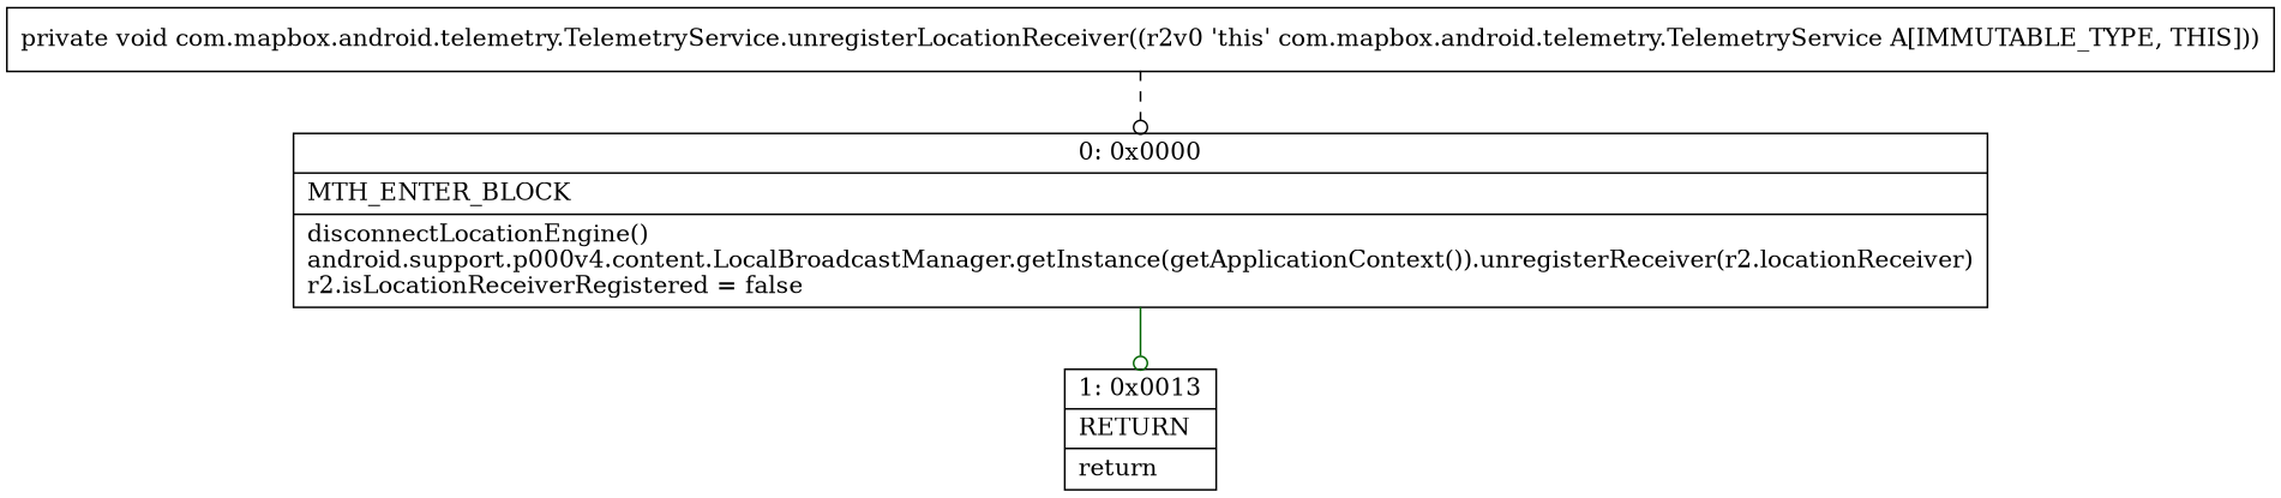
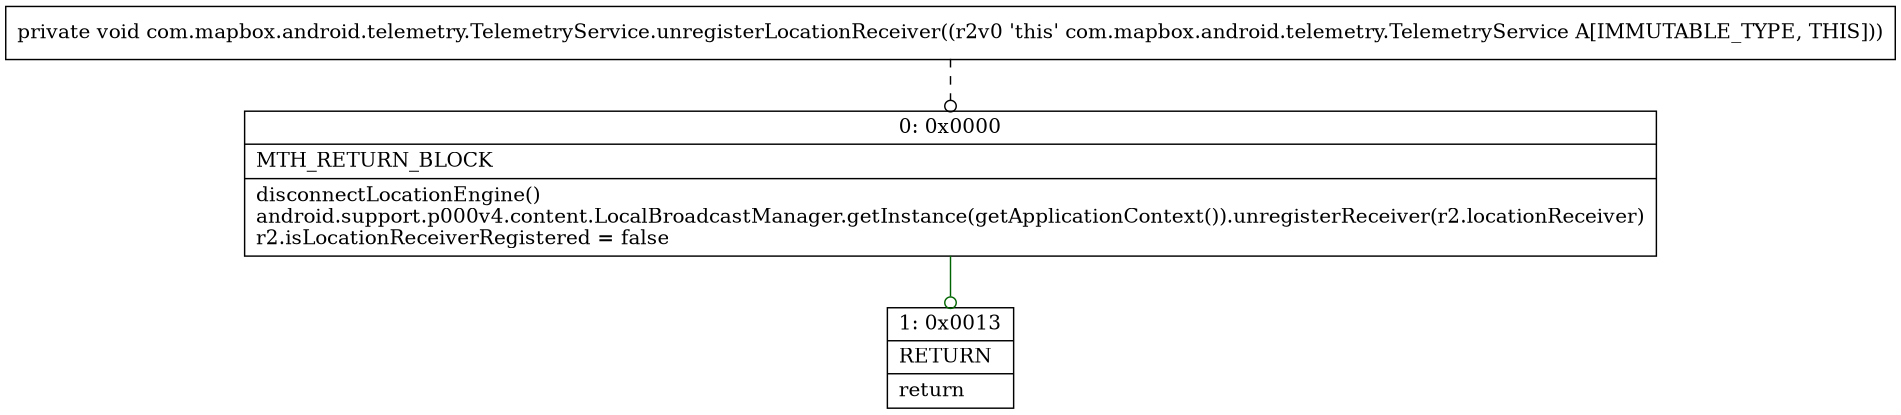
  digraph {
    node [shape=record]
    edge [arrowhead=odot]
-   n1 [label="{0\:\ 0x0000|MTH_ENTER_BLOCK\l|disconnectLocationEngine()\landroid.support.p000v4.content.LocalBroadcastManager.getInstance(getApplicationContext()).unregisterReceiver(r2.locationReceiver)\lr2.isLocationReceiverRegistered = false\l}"]
+   n1 [label="{0\:\ 0x0000|MTH_RETURN_BLOCK\l|disconnectLocationEngine()\landroid.support.p000v4.content.LocalBroadcastManager.getInstance(getApplicationContext()).unregisterReceiver(r2.locationReceiver)\lr2.isLocationReceiverRegistered = false\l}"]
    n2 [label="{1\:\ 0x0013|RETURN\l|return\l}"]
    n3 [label="{private void com.mapbox.android.telemetry.TelemetryService.unregisterLocationReceiver((r2v0 'this' com.mapbox.android.telemetry.TelemetryService A[IMMUTABLE_TYPE, THIS])) }"]
    n1 -> n2 [color=darkgreen style=solid]
    n3 -> n1 [color=black style=dashed]
  }
